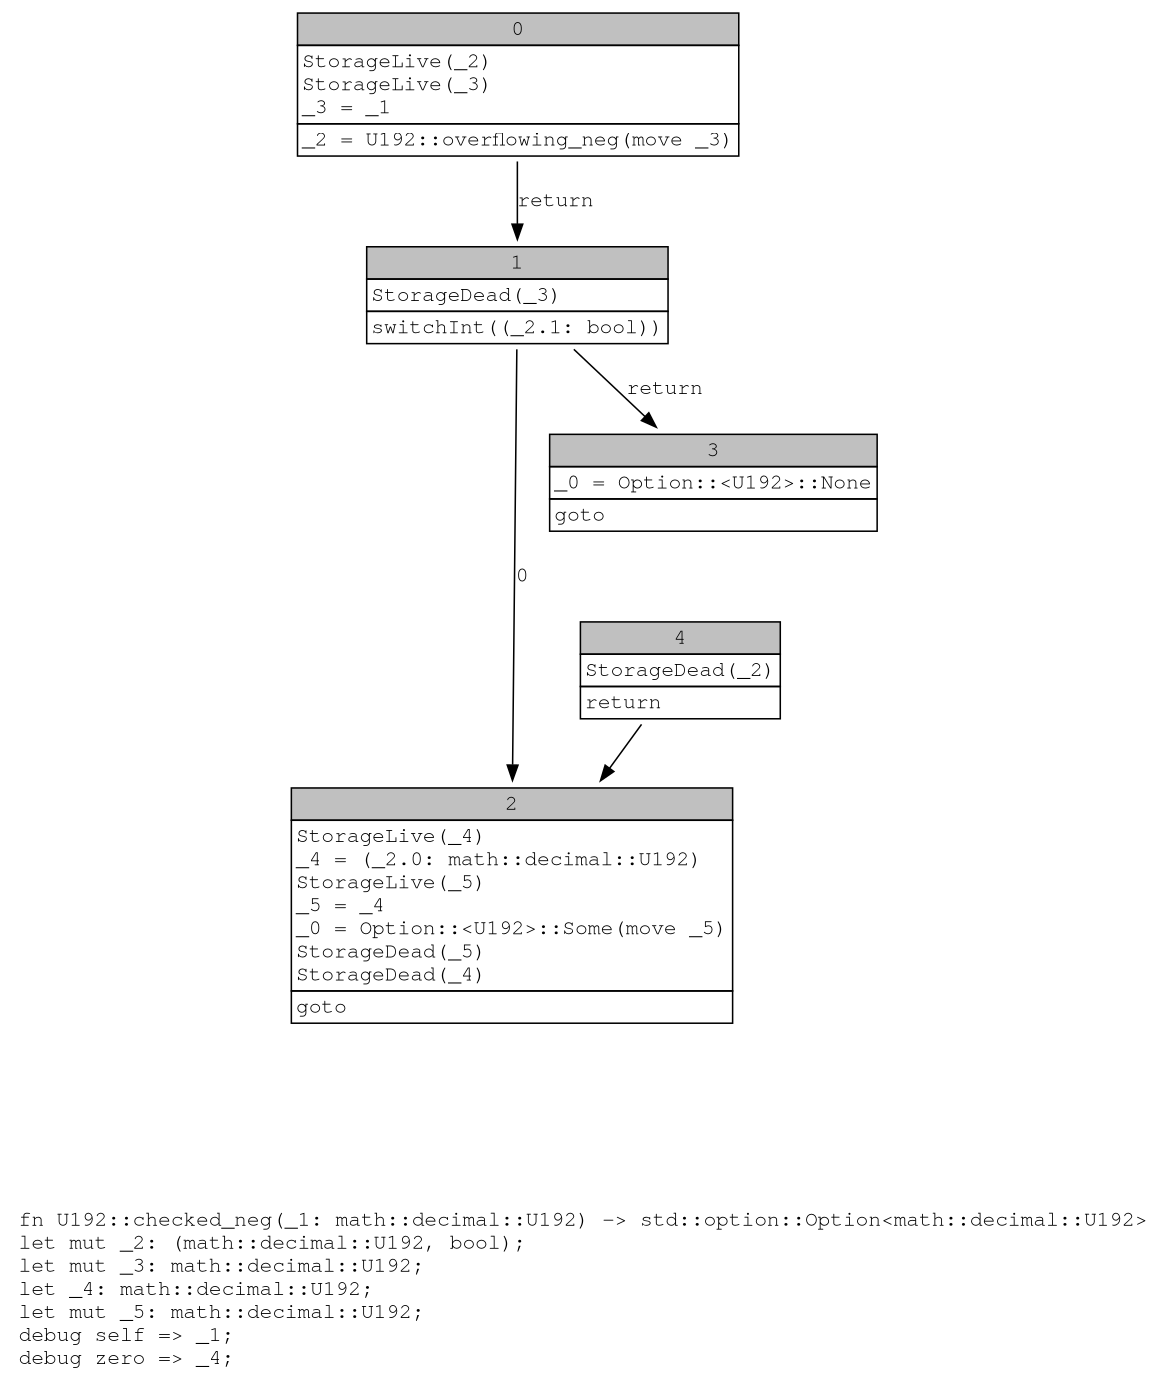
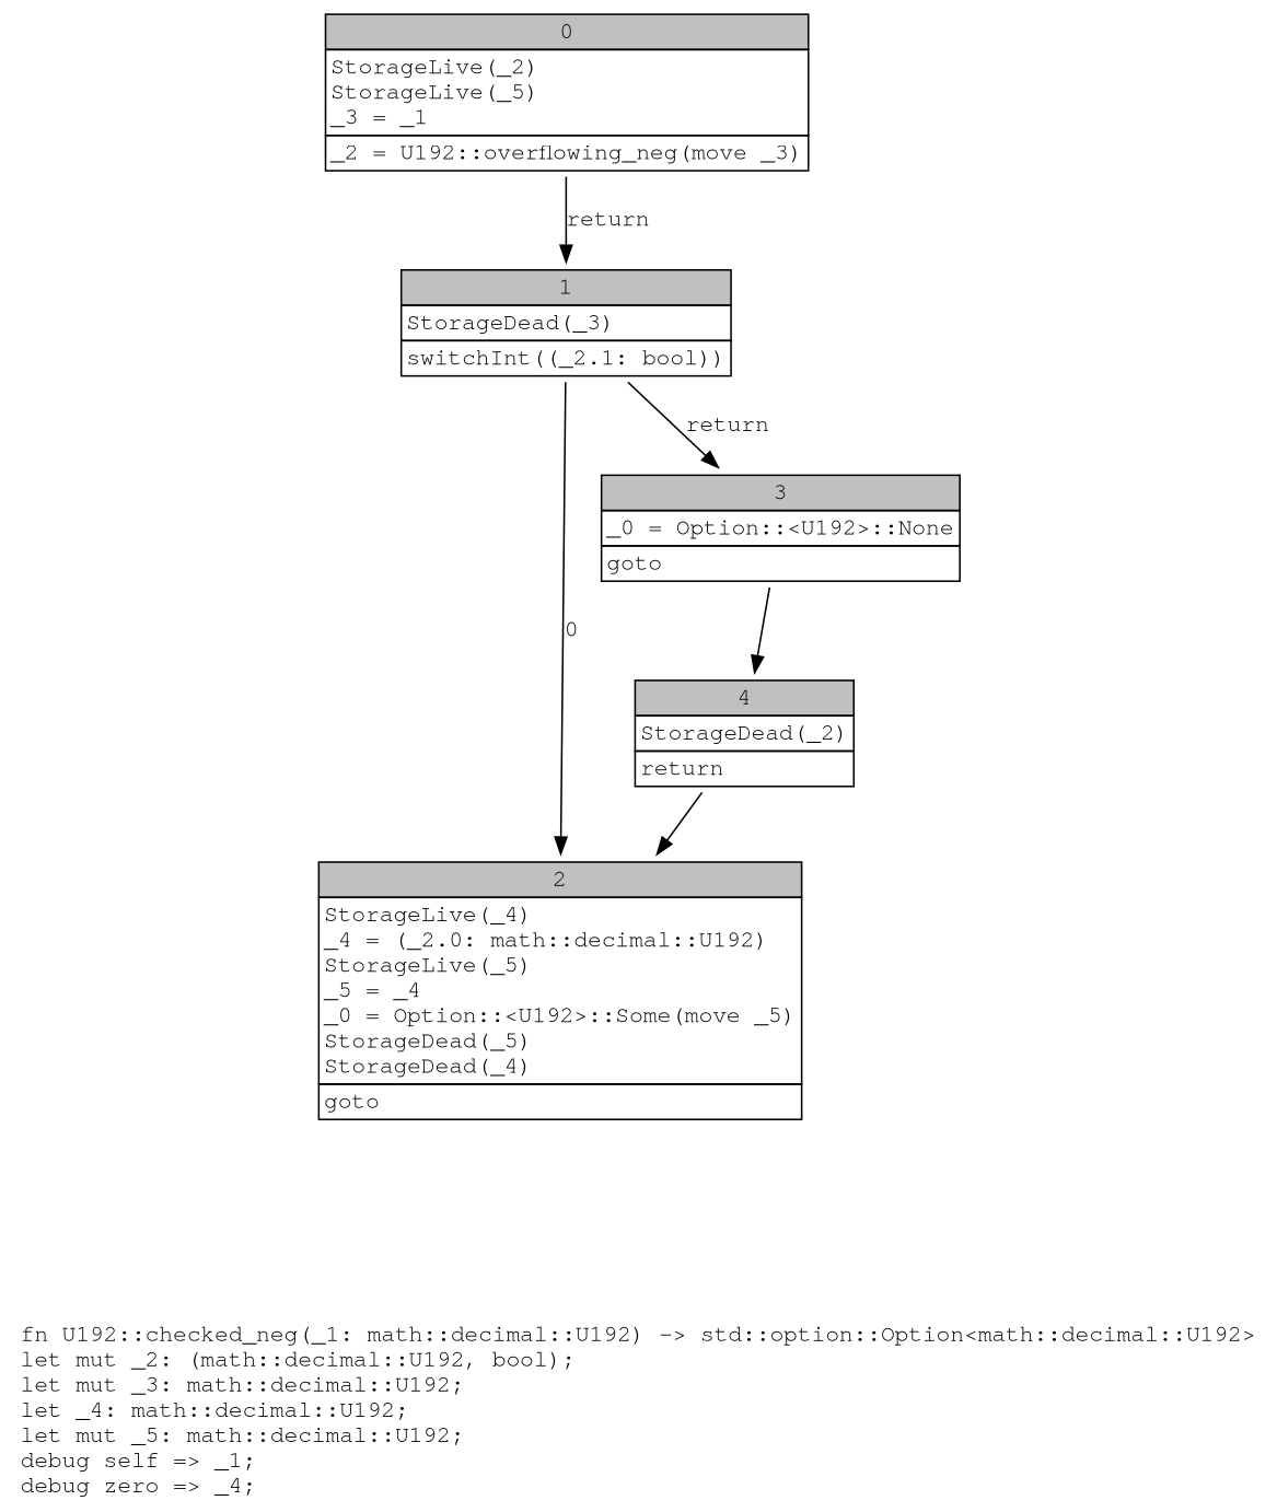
  digraph {
    fontname="Courier, monospace"
    label=<fn U192::checked_neg(_1: math::decimal::U192) -&gt; std::option::Option&lt;math::decimal::U192&gt;<br align="left"/>let mut _2: (math::decimal::U192, bool);<br align="left"/>let mut _3: math::decimal::U192;<br align="left"/>let _4: math::decimal::U192;<br align="left"/>let mut _5: math::decimal::U192;<br align="left"/>debug self =&gt; _1;<br align="left"/>debug zero =&gt; _4;<br align="left"/>>
    node [fontname="Courier, monospace" shape=none]
    edge [fontname="Courier, monospace"]
-   n1 [label=<<table border="0" cellborder="1" cellspacing="0"><tr><td bgcolor="gray" align="center" colspan="1">0</td></tr><tr><td align="left" balign="left">StorageLive(_2)<br/>StorageLive(_3)<br/>_3 = _1<br/></td></tr><tr><td align="left">_2 = U192::overflowing_neg(move _3)</td></tr></table>>]
+   n1 [label=<<table border="0" cellborder="1" cellspacing="0"><tr><td bgcolor="gray" align="center" colspan="1">0</td></tr><tr><td align="left" balign="left">StorageLive(_2)<br/>StorageLive(_5)<br/>_3 = _1<br/></td></tr><tr><td align="left">_2 = U192::overflowing_neg(move _3)</td></tr></table>>]
    n2 [label=<<table border="0" cellborder="1" cellspacing="0"><tr><td bgcolor="gray" align="center" colspan="1">1</td></tr><tr><td align="left" balign="left">StorageDead(_3)<br/></td></tr><tr><td align="left">switchInt((_2.1: bool))</td></tr></table>>]
    n3 [label=<<table border="0" cellborder="1" cellspacing="0"><tr><td bgcolor="gray" align="center" colspan="1">2</td></tr><tr><td align="left" balign="left">StorageLive(_4)<br/>_4 = (_2.0: math::decimal::U192)<br/>StorageLive(_5)<br/>_5 = _4<br/>_0 = Option::&lt;U192&gt;::Some(move _5)<br/>StorageDead(_5)<br/>StorageDead(_4)<br/></td></tr><tr><td align="left">goto</td></tr></table>>]
    n4 [label=<<table border="0" cellborder="1" cellspacing="0"><tr><td bgcolor="gray" align="center" colspan="1">3</td></tr><tr><td align="left" balign="left">_0 = Option::&lt;U192&gt;::None<br/></td></tr><tr><td align="left">goto</td></tr></table>>]
    n5 [label=<<table border="0" cellborder="1" cellspacing="0"><tr><td bgcolor="gray" align="center" colspan="1">4</td></tr><tr><td align="left" balign="left">StorageDead(_2)<br/></td></tr><tr><td align="left">return</td></tr></table>>]
    n1 -> n2 [label=return]
    n2 -> n3 [label=0]
    n2 -> n4 [label=return]
+   n4 -> n5
    n5 -> n3
  }
